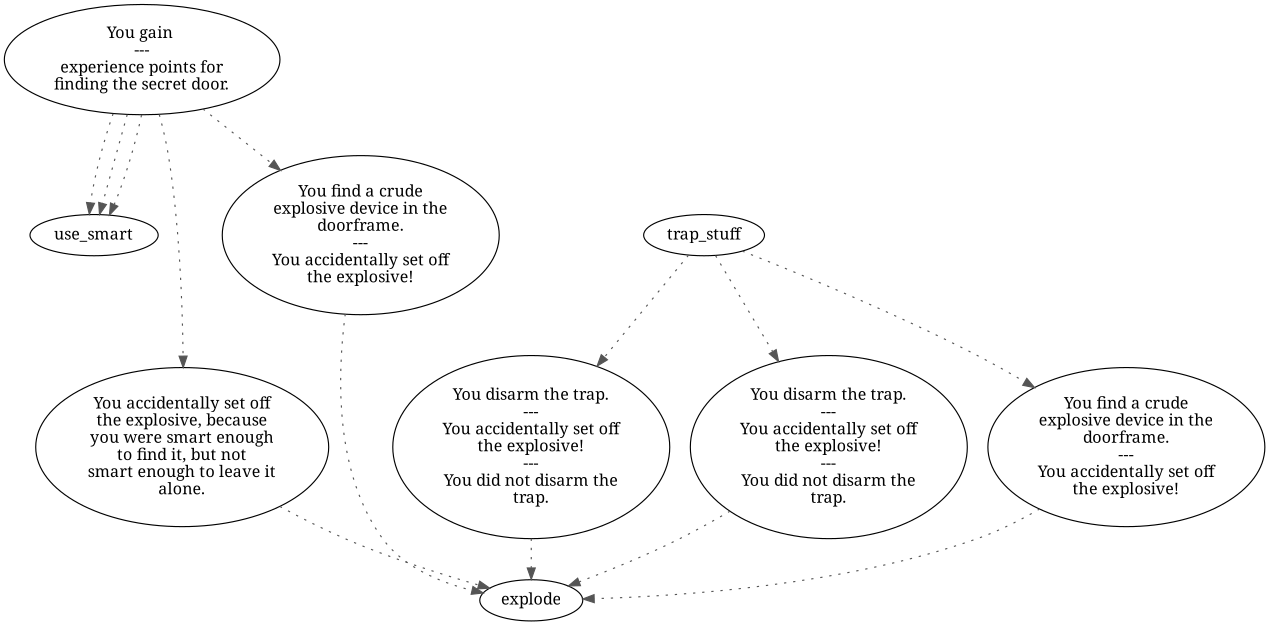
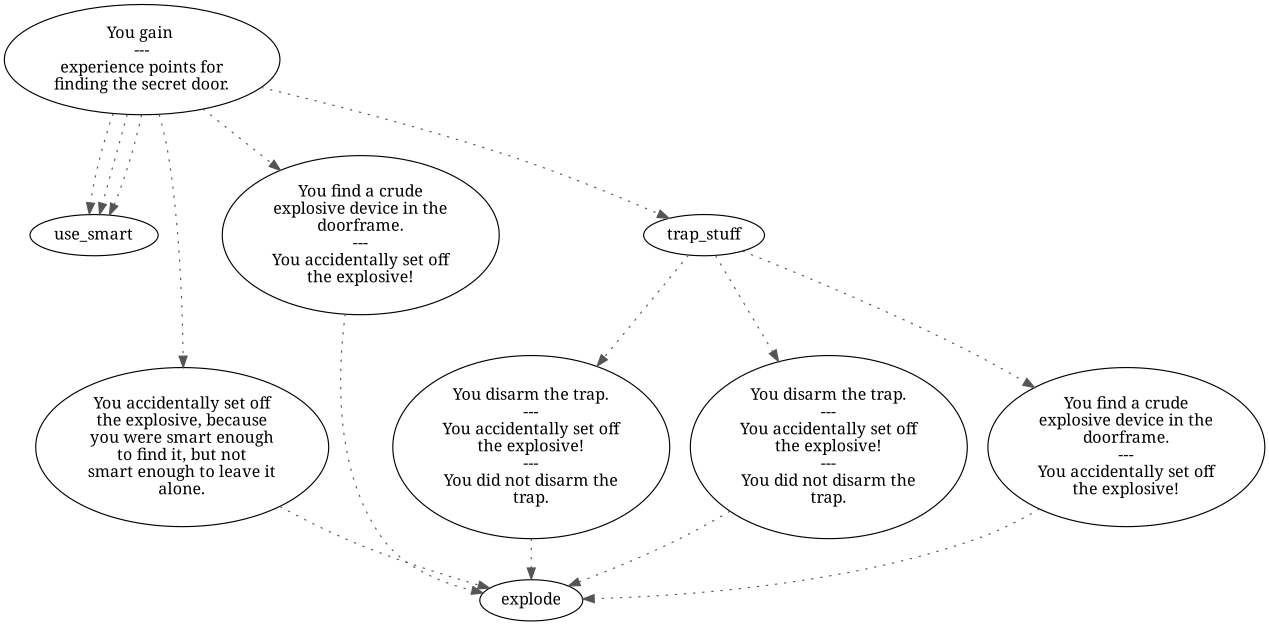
  digraph {
    fontname="Noto Serif"
    node [color="#000000" fillcolor="#FFFFFF" fontname="Noto Serif" style=filled]
    edge [color="#555555" fontname="Noto Serif" style=dotted]
    n1 [label="You gain \n---\nexperience points for\nfinding the secret door."]
    n2 [label=use_smart]
    n3 [label="You accidentally set off\nthe explosive, because\nyou were smart enough\nto find it, but not\nsmart enough to leave it\nalone."]
    n4 [label="You find a crude\nexplosive device in the\ndoorframe.\n---\nYou accidentally set off\nthe explosive!"]
    trap_stuff
    explode
    n7 [label="You disarm the trap.\n---\nYou accidentally set off\nthe explosive!\n---\nYou did not disarm the\ntrap."]
    n8 [label="You disarm the trap.\n---\nYou accidentally set off\nthe explosive!\n---\nYou did not disarm the\ntrap."]
    n9 [label="You find a crude\nexplosive device in the\ndoorframe.\n---\nYou accidentally set off\nthe explosive!"]
    n1 -> n2
    n1 -> n2
    n1 -> n2
    n1 -> n3
    n1 -> n4
+   n1 -> trap_stuff
    n3 -> explode
    n4 -> explode
    trap_stuff -> n7
    trap_stuff -> n8
    trap_stuff -> n9
    n7 -> explode
    n8 -> explode
    n9 -> explode
  }
